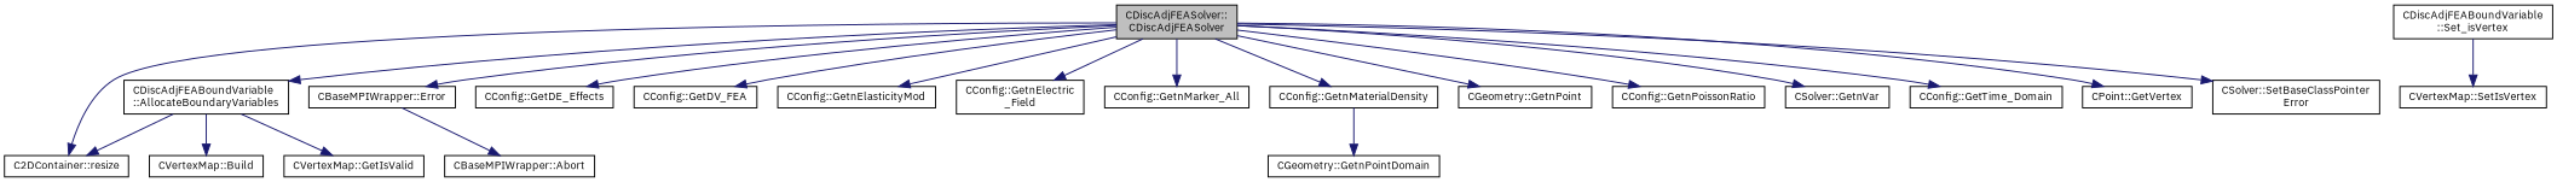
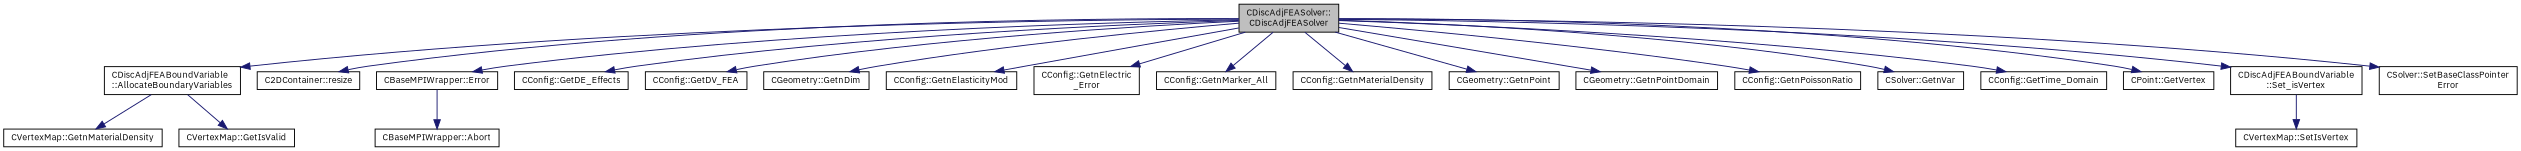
  digraph {
    fontname="IBM Plex Sans"
    rankdir=TB
    node [color=black fillcolor=white fontname="IBM Plex Sans" fontsize=10 shape=record style=filled]
    edge [color=midnightblue fontname="IBM Plex Sans" fontsize=10 labelfontname=Helvetica labelfontsize=10 style=solid]
    n1 [fillcolor=grey75 fontcolor=black height=0.2 label="CDiscAdjFEASolver::\lCDiscAdjFEASolver" width=0.4]
    n2 [height=0.2 label="CDiscAdjFEABoundVariable\l::AllocateBoundaryVariables" width=0.4]
    n3 [height=0.2 label="C2DContainer::resize" width=0.4]
    n4 [height=0.2 label="CBaseMPIWrapper::Error" width=0.4]
    n5 [height=0.2 label="CConfig::GetDE_Effects" width=0.4]
    n6 [height=0.2 label="CConfig::GetDV_FEA" width=0.4]
+   n7 [height=0.2 label="CGeometry::GetnDim" width=0.4]
    n8 [height=0.2 label="CConfig::GetnElasticityMod" width=0.4]
-   n9 [height=0.2 label="CConfig::GetnElectric\l_Field" width=0.4]
+   n9 [height=0.2 label="CConfig::GetnElectric\l_Error" width=0.4]
    n10 [height=0.2 label="CConfig::GetnMarker_All" width=0.4]
    n11 [height=0.2 label="CConfig::GetnMaterialDensity" width=0.4]
    n12 [height=0.2 label="CGeometry::GetnPoint" width=0.4]
    n13 [height=0.2 label="CGeometry::GetnPointDomain" width=0.4]
    n14 [height=0.2 label="CConfig::GetnPoissonRatio" width=0.4]
    n15 [height=0.2 label="CSolver::GetnVar" width=0.4]
    n16 [height=0.2 label="CConfig::GetTime_Domain" width=0.4]
    n17 [height=0.2 label="CPoint::GetVertex" width=0.4]
    n18 [height=0.2 label="CDiscAdjFEABoundVariable\l::Set_isVertex" width=0.4]
    n19 [height=0.2 label="CSolver::SetBaseClassPointer\lError" width=0.4]
-   n20 [height=0.2 label="CVertexMap::Build" width=0.4]
+   n20 [height=0.2 label="CVertexMap::GetnMaterialDensity" width=0.4]
    n21 [height=0.2 label="CVertexMap::GetIsValid" width=0.4]
    n22 [height=0.2 label="CBaseMPIWrapper::Abort" width=0.4]
    n23 [height=0.2 label="CVertexMap::SetIsVertex" width=0.4]
    n1 -> n2
    n1 -> n3
    n1 -> n4
    n1 -> n5
    n1 -> n6
+   n1 -> n7
    n1 -> n8
    n1 -> n9
    n1 -> n10
    n1 -> n11
    n1 -> n12
-   n11 -> n13
+   n1 -> n13
    n1 -> n14
    n1 -> n15
    n1 -> n16
    n1 -> n17
+   n1 -> n18
    n1 -> n19
-   n2 -> n3
    n2 -> n20
    n2 -> n21
    n4 -> n22
    n18 -> n23
  }
